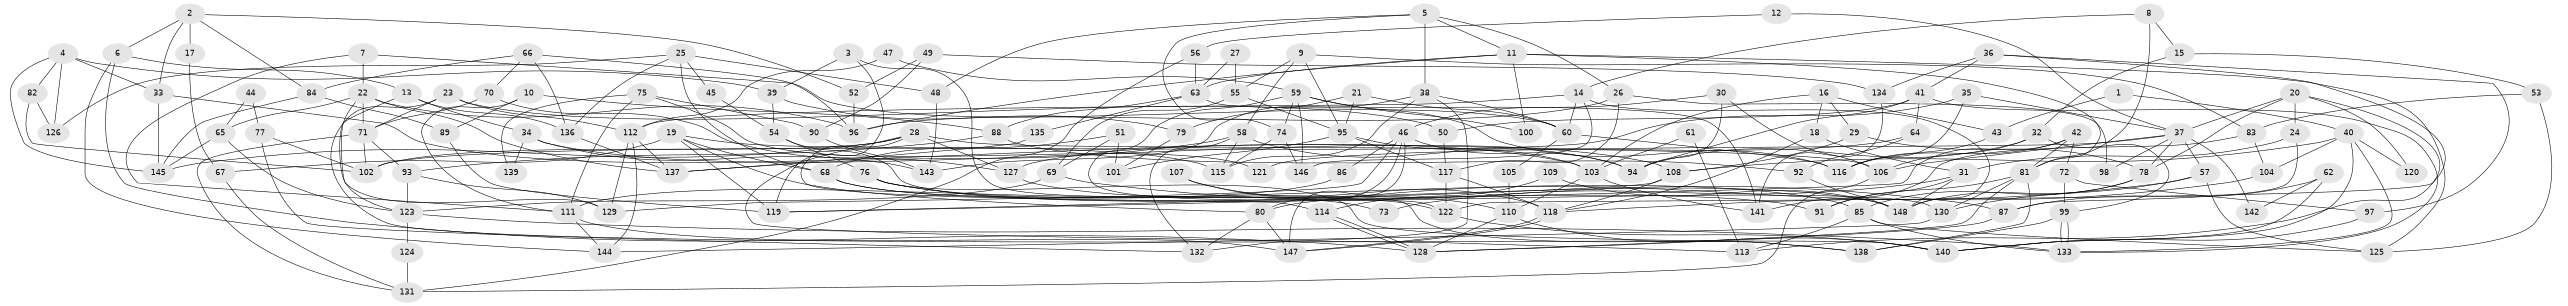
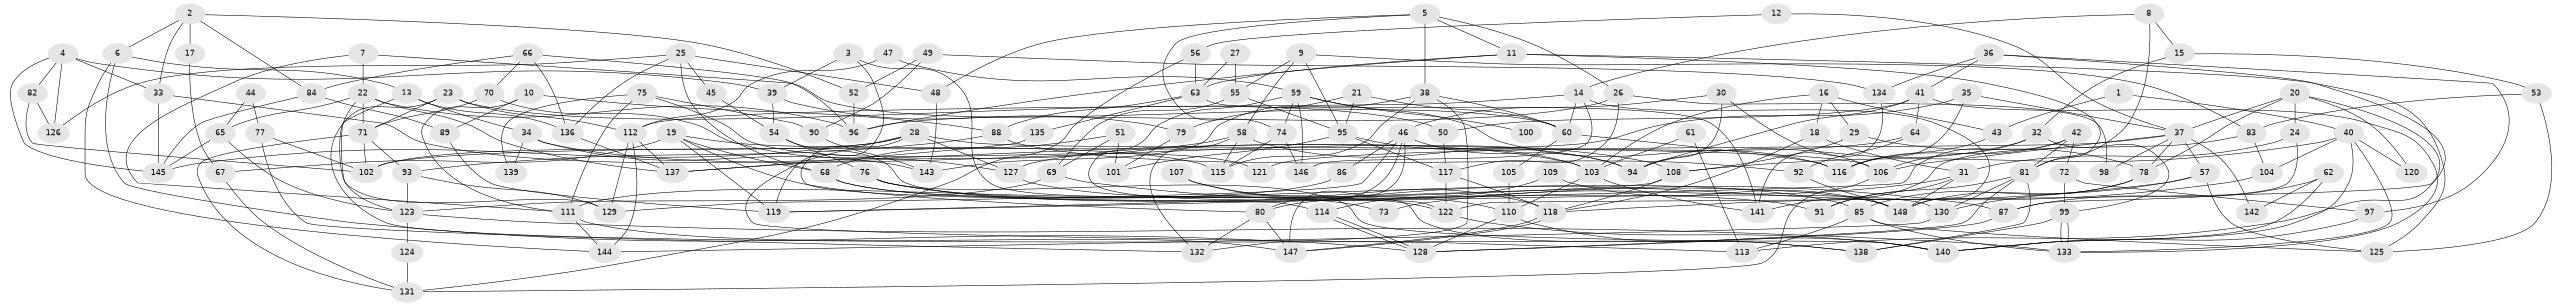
  graph {
    fontname="DejaVu Sans"
    node [color=gray90 fontname="DejaVu Sans" style=filled]
    edge [fontname="DejaVu Sans"]
    1
    40
    43
    120
    140
    108
    104
    133
    116
    81
    138
    128
    91
    130
    2
    6
    17
    33
    52
    84
    13
    144
    67
    145
    103
    96
    89
    3
    39
    119
    79
    54
    4
    82
    126
    102
    5
    11
    26
    38
    48
    74
    63
    100
    125
    98
    117
    60
    115
    143
    132
    146
    34
    123
    136
    7
    22
    111
    65
    71
    129
    137
    105
    147
    8
    14
    15
    112
    148
    32
    53
    9
    55
    58
    83
    95
    69
    94
    141
    101
    10
    88
    92
    93
    135
    12
    56
    37
    27
    131
    139
    124
    106
    99
    16
    18
    29
    31
    118
    78
    110
    73
    19
    68
    80
    122
    20
    24
    113
    87
    57
    121
    142
    85
    21
    23
    50
    25
    45
    28
    114
    127
    30
    46
    86
    35
    36
    41
    97
    134
    64
    76
    42
    72
    44
    77
    47
    59
    49
    90
    51
    61
    62
    66
    70
    75
    107
    109
    1 -- 40
    1 -- 43
    40 -- 120
    40 -- 140
    40 -- 108
    40 -- 104
    40 -- 133
    43 -- 116
    108 -- 119
    108 -- 118
    104 -- 118
    81 -- 138
    81 -- 128
    81 -- 91
    81 -- 130
    130 -- 144
    2 -- 6
    2 -- 17
    2 -- 33
    2 -- 52
    2 -- 84
    6 -- 128
    6 -- 13
    6 -- 144
    17 -- 67
    33 -- 145
    33 -- 103
    52 -- 96
    84 -- 145
    84 -- 89
    13 -- 34
    13 -- 123
    13 -- 136
    67 -- 131
    103 -- 141
    103 -- 110
    89 -- 119
    3 -- 138
    3 -- 39
    3 -- 119
    39 -- 79
    39 -- 54
    79 -- 101
    54 -- 130
    54 -- 76
    4 -- 33
    4 -- 145
    4 -- 39
    4 -- 82
    4 -- 126
    82 -- 126
    82 -- 102
    5 -- 11
    5 -- 26
    5 -- 38
    5 -- 48
    5 -- 74
    11 -- 81
    11 -- 96
    11 -- 63
-   11 -- 100
    11 -- 125
    26 -- 96
    26 -- 98
    26 -- 117
    38 -- 60
    38 -- 115
    38 -- 143
    38 -- 132
    48 -- 143
    74 -- 115
    74 -- 146
    63 -- 141
    63 -- 88
    63 -- 135
    117 -- 118
    117 -- 122
    60 -- 116
    60 -- 105
    34 -- 108
    34 -- 143
    34 -- 139
    123 -- 133
    123 -- 124
    136 -- 137
    7 -- 60
    7 -- 22
    7 -- 111
    22 -- 96
    22 -- 65
    22 -- 71
    22 -- 129
    22 -- 137
    111 -- 144
    111 -- 147
    65 -- 145
    65 -- 123
    71 -- 102
    71 -- 93
    71 -- 131
    105 -- 110
    8 -- 81
    8 -- 14
    8 -- 15
    14 -- 60
    14 -- 146
    14 -- 112
    14 -- 148
    15 -- 32
    15 -- 53
    112 -- 144
    112 -- 129
    112 -- 137
    32 -- 94
    32 -- 106
    32 -- 99
    53 -- 125
    53 -- 83
    9 -- 55
    9 -- 58
    9 -- 83
    9 -- 95
    55 -- 95
    55 -- 69
    58 -- 115
    58 -- 132
    58 -- 137
    58 -- 94
    83 -- 104
    83 -- 141
    95 -- 103
    95 -- 117
    95 -- 101
    69 -- 123
    69 -- 87
    10 -- 89
    10 -- 111
    10 -- 88
    88 -- 92
    88 -- 93
    92 -- 148
    93 -- 123
    93 -- 129
    135 -- 137
    12 -- 56
    12 -- 37
    56 -- 63
    56 -- 131
    37 -- 98
    37 -- 106
    37 -- 78
    37 -- 57
    37 -- 121
    37 -- 142
    27 -- 63
    27 -- 55
    124 -- 131
    106 -- 131
    99 -- 133
    99 -- 133
    99 -- 138
    16 -- 43
    16 -- 103
    16 -- 18
    16 -- 29
    18 -- 31
    18 -- 118
    29 -- 108
    29 -- 78
    31 -- 91
    31 -- 148
    31 -- 73
    118 -- 147
    118 -- 147
    78 -- 148
    78 -- 85
    110 -- 140
    110 -- 128
    19 -- 67
    19 -- 119
    19 -- 115
    19 -- 68
    19 -- 80
    68 -- 73
    68 -- 122
    80 -- 132
    80 -- 147
    122 -- 140
    20 -- 120
    20 -- 37
    20 -- 78
    20 -- 24
    20 -- 113
    24 -- 31
    24 -- 87
    87 -- 128
    57 -- 130
    57 -- 125
    57 -- 80
    85 -- 133
    85 -- 125
    85 -- 113
    21 -- 79
    21 -- 60
    21 -- 95
    23 -- 140
    23 -- 71
    23 -- 112
    23 -- 50
    50 -- 117
    25 -- 126
    25 -- 48
    25 -- 136
    25 -- 68
    25 -- 45
    45 -- 54
    28 -- 145
    28 -- 102
    28 -- 106
    28 -- 113
    28 -- 114
    28 -- 127
    114 -- 128
    114 -- 128
    127 -- 148
    30 -- 94
    30 -- 106
    30 -- 46
    46 -- 129
    46 -- 147
    46 -- 94
    46 -- 80
    46 -- 86
    86 -- 111
    35 -- 116
    35 -- 102
    35 -- 37
    36 -- 122
    36 -- 41
    36 -- 97
    36 -- 134
    41 -- 133
    41 -- 94
    41 -- 50
    41 -- 64
    97 -- 140
    134 -- 141
    64 -- 92
    64 -- 127
    76 -- 138
    76 -- 91
    76 -- 85
    42 -- 116
    42 -- 81
    42 -- 119
    42 -- 72
    72 -- 99
    72 -- 97
    44 -- 65
    44 -- 77
    77 -- 102
    77 -- 132
    47 -- 112
    47 -- 59
    59 -- 116
    59 -- 74
    59 -- 100
    59 -- 146
    59 -- 122
    49 -- 52
    49 -- 134
    49 -- 90
    90 -- 143
    51 -- 69
    51 -- 101
    51 -- 68
    61 -- 103
    61 -- 113
    62 -- 140
    62 -- 87
    62 -- 142
    66 -- 84
    66 -- 96
    66 -- 136
    66 -- 70
    70 -- 71
    70 -- 127
    75 -- 111
    75 -- 139
    75 -- 121
    75 -- 90
    107 -- 118
    107 -- 110
    109 -- 148
    109 -- 114
  }
